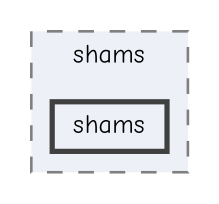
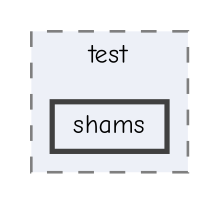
  digraph {
    compound=true
    fontname="Comic Neue"
    n1 [color=grey25 fillcolor="#edf0f7" fontname="Comic Neue" fontsize=10 height=0.2 label=shams shape=box style="filled,bold" width=0.4]
    subgraph cluster_1 {
      bgcolor="#edf0f7"
      fontsize=10
-     label=shams
+     label=test
      pencolor=grey50
      style="filled,dashed"
      n1
    }
  }
